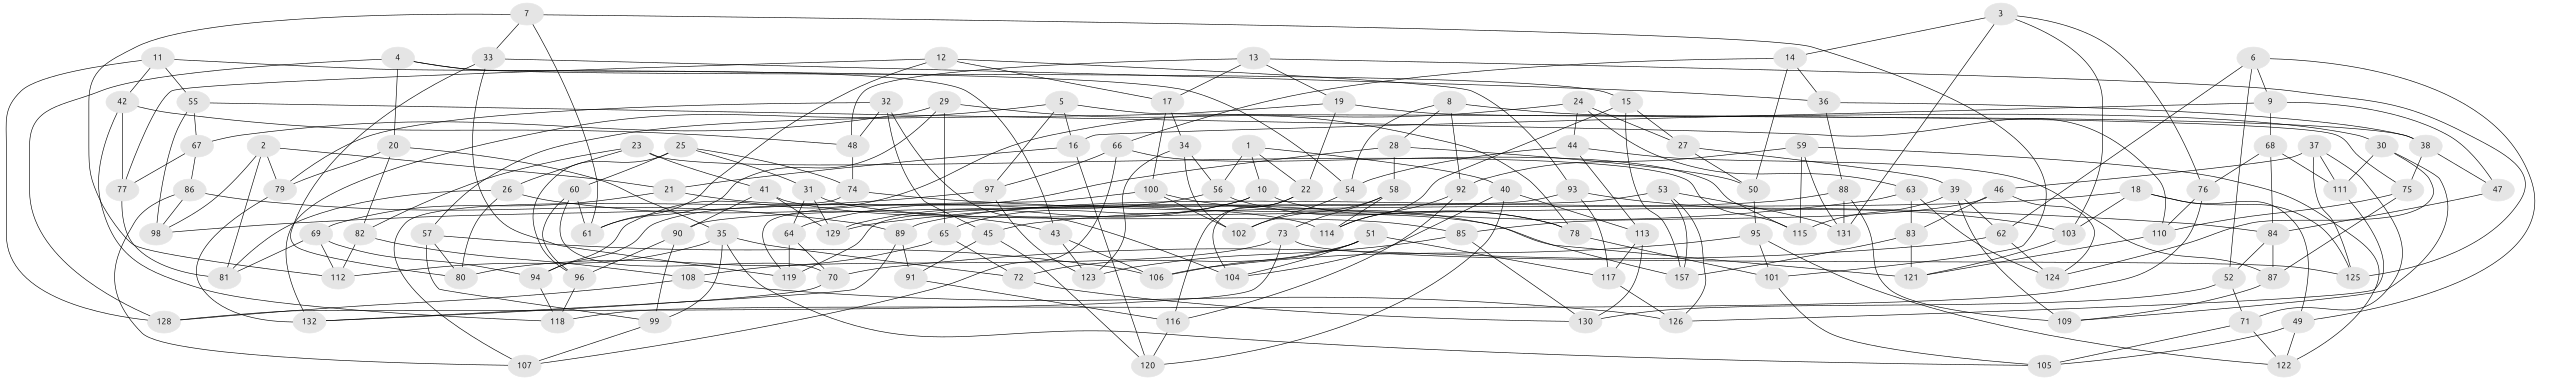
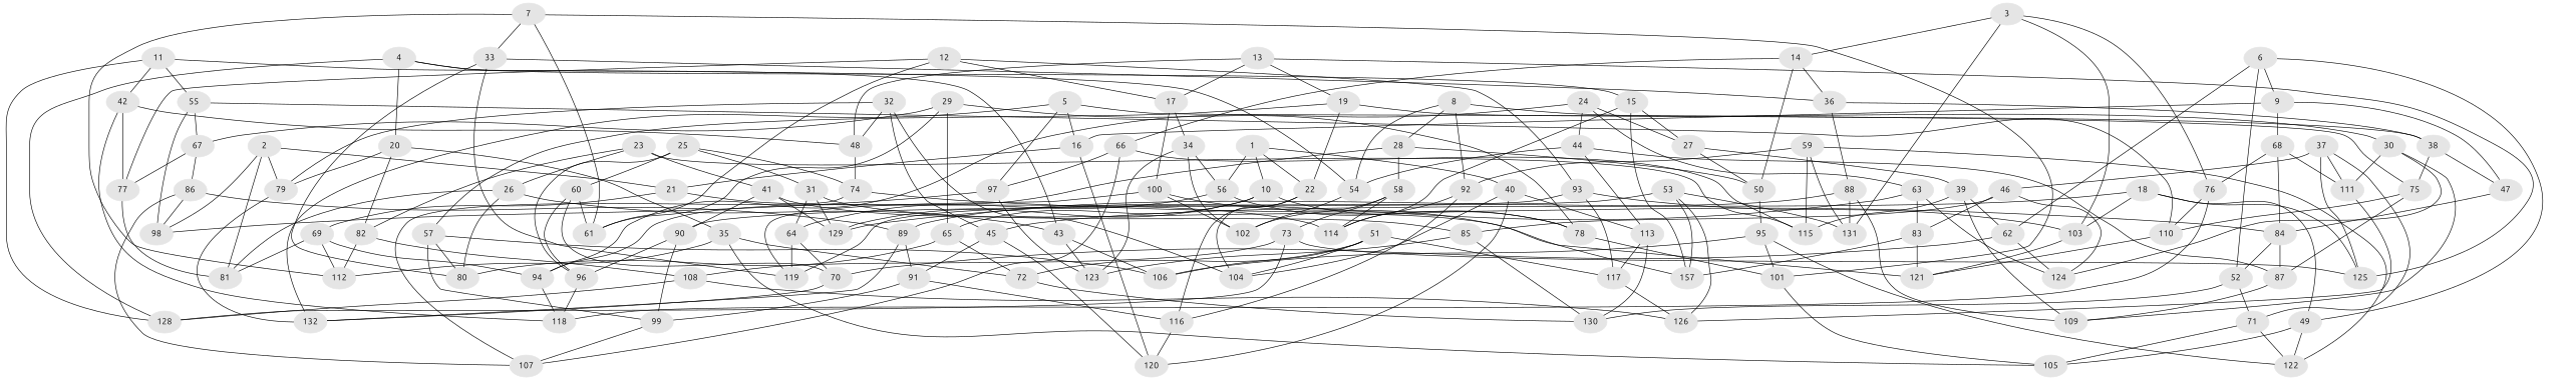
  graph {
    fontname=Ubuntu
    node [color=gray90 fontname=Ubuntu style=filled]
    edge [fontname=Ubuntu]
    1
    10
    22
    40
    56
    65
    78
    129
    104
    116
    120
    113
    64
    2
    21
    79
    81
    98
    114
    69
    132
    3
    14
    76
    103
    131
    36
    50
    66
    118
    110
    121
    4
    15
    20
    43
    128
    27
    n39 [label=157]
    35
    82
    123
    106
    5
    16
    75
    97
    87
    6
    9
    49
    52
    62
    47
    68
    105
    122
    71
    130
    124
    70
    7
    33
    61
    101
    112
    80
    119
    8
    28
    30
    54
    92
    94
    58
    109
    111
    102
    84
    72
    11
    42
    55
    77
    48
    67
    12
    17
    93
    34
    100
    117
    13
    19
    125
    38
    57
    74
    88
    95
    115
    107
    39
    18
    45
    91
    99
    108
    23
    26
    41
    90
    24
    44
    63
    83
    25
    31
    60
    96
    85
    73
    29
    86
    126
    32
    89
    37
    46
    51
    53
    59
    1 -- 10
    1 -- 22
    1 -- 40
    1 -- 56
    10 -- 65
    10 -- 78
    10 -- 129
    22 -- 104
    22 -- 116
    40 -- 104
    40 -- 120
    40 -- 113
    56 -- 78
    56 -- 64
    65 -- 80
    65 -- 72
    78 -- 101
    116 -- 120
    113 -- 130
    113 -- 117
    64 -- 70
    64 -- 119
    2 -- 21
    2 -- 79
    2 -- 81
    2 -- 98
    21 -- 114
    21 -- 69
    79 -- 132
    69 -- 81
    69 -- 112
    69 -- 94
    3 -- 14
    3 -- 76
    3 -- 103
    3 -- 131
    14 -- 36
    14 -- 50
    14 -- 66
    76 -- 118
    76 -- 110
    103 -- 121
    36 -- 38
    36 -- 88
    50 -- 95
    66 -- 97
    66 -- 115
    66 -- 107
    110 -- 121
    4 -- 15
    4 -- 20
    4 -- 43
    4 -- 128
    15 -- 114
    15 -- 27
    15 -- n39
    20 -- 79
    20 -- 35
    20 -- 82
    43 -- 123
    43 -- 106
    27 -- 50
    27 -- 39
    35 -- 105
    35 -- 112
    35 -- 72
    82 -- 112
    82 -- 108
    5 -- 132
    5 -- 16
    5 -- 75
    5 -- 97
    16 -- 120
    16 -- 21
    75 -- 110
    75 -- 87
    97 -- 98
    97 -- 123
    87 -- 109
    6 -- 9
    6 -- 49
    6 -- 52
    6 -- 62
    9 -- 16
    9 -- 47
    9 -- 68
    49 -- 105
    49 -- 122
    52 -- 71
    52 -- 130
    62 -- 124
    62 -- 70
    47 -- 84
    68 -- 76
    68 -- 111
    68 -- 84
    71 -- 105
    71 -- 122
    70 -- 132
    7 -- 33
    7 -- 61
    7 -- 101
    7 -- 112
    33 -- 36
    33 -- 80
    33 -- 119
    101 -- 105
    8 -- 28
    8 -- 30
    8 -- 54
    8 -- 92
    28 -- 50
    28 -- 94
    28 -- 58
    30 -- 124
    30 -- 109
    30 -- 111
    54 -- 102
    92 -- 116
    92 -- 114
    94 -- 118
    58 -- 114
    58 -- 102
    58 -- 73
    111 -- 126
    84 -- 87
    84 -- 52
    72 -- 130
    11 -- 128
    11 -- 54
    11 -- 42
    11 -- 55
    42 -- 118
    42 -- 77
    42 -- 48
    55 -- 98
    55 -- 110
    55 -- 67
    77 -- 81
    48 -- 74
    67 -- 77
    67 -- 86
    12 -- 61
    12 -- 77
    12 -- 17
    12 -- 93
    17 -- 34
    17 -- 100
    93 -- 103
    93 -- 119
    93 -- 117
    34 -- 56
    34 -- 123
    34 -- 102
    100 -- n39
    100 -- 119
    100 -- 102
    117 -- 126
    13 -- 48
    13 -- 17
    13 -- 19
    13 -- 125
    19 -- 22
    19 -- 38
    19 -- 57
    38 -- 75
    38 -- 47
    57 -- 106
    57 -- 80
    57 -- 99
    74 -- 84
    74 -- 107
    88 -- 131
    88 -- 109
    88 -- 89
    95 -- 106
    95 -- 122
    95 -- 101
    39 -- 62
    39 -- 109
    39 -- 115
    18 -- 103
    18 -- 49
    18 -- 125
    18 -- 45
    45 -- 120
    45 -- 91
    91 -- 116
-   35 -- 99
+   91 -- 99
    99 -- 107
    108 -- 128
    108 -- 126
    23 -- 82
    23 -- 115
    23 -- 26
    23 -- 41
    26 -- 81
    26 -- 43
    26 -- 80
    41 -- 129
    41 -- 121
    41 -- 90
    90 -- 99
    90 -- 96
    24 -- 27
    24 -- 94
    24 -- 44
    24 -- 63
    44 -- 113
    44 -- 87
    44 -- 54
    63 -- 129
    63 -- 124
    63 -- 83
    83 -- 121
    83 -- n39
    25 -- 74
    25 -- 31
    25 -- 60
    25 -- 96
    31 -- 129
    31 -- 64
    31 -- 85
    60 -- 70
    60 -- 61
    60 -- 96
    96 -- 118
    85 -- 123
    85 -- 130
    73 -- 128
    73 -- 125
    73 -- 108
    29 -- 65
    29 -- 78
    29 -- 61
    29 -- 67
    86 -- 98
    86 -- 107
    86 -- 89
    32 -- 104
    32 -- 79
    32 -- 48
    32 -- 45
    89 -- 132
    89 -- 91
    37 -- 71
    37 -- 111
    37 -- 125
    37 -- 46
    46 -- 124
    46 -- 83
    46 -- 85
    51 -- 104
    51 -- 106
    51 -- 72
    51 -- 117
    53 -- 131
    53 -- n39
    53 -- 90
    53 -- 126
    59 -- 131
    59 -- 122
    59 -- 92
    59 -- 115
  }
